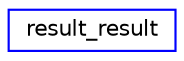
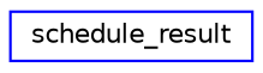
  digraph {
    rankdir=LR
-   n1 [color=blue fillcolor=white fontname=Helvetica fontsize=10 height=0.2 label=result_result shape=record style=filled width=0.4]
+   n1 [color=blue fillcolor=white fontname=Helvetica fontsize=10 height=0.2 label=schedule_result shape=record style=filled width=0.4]
  }
